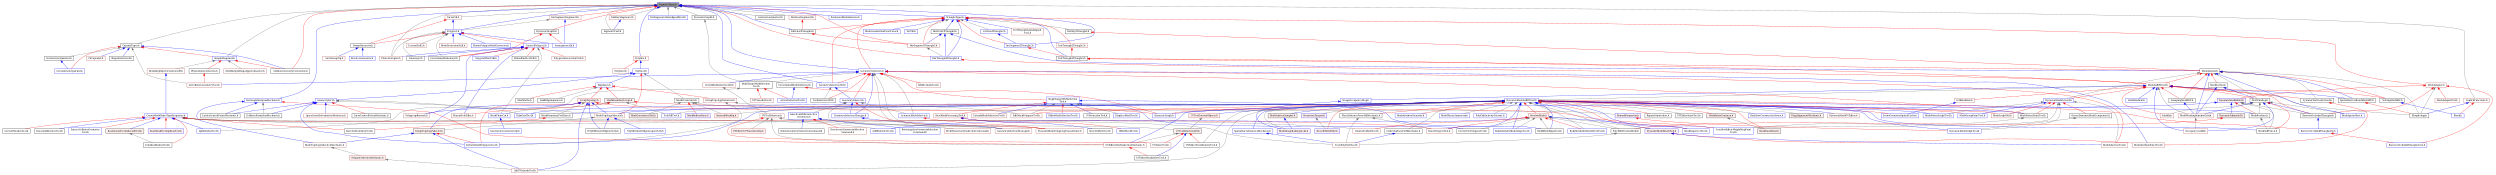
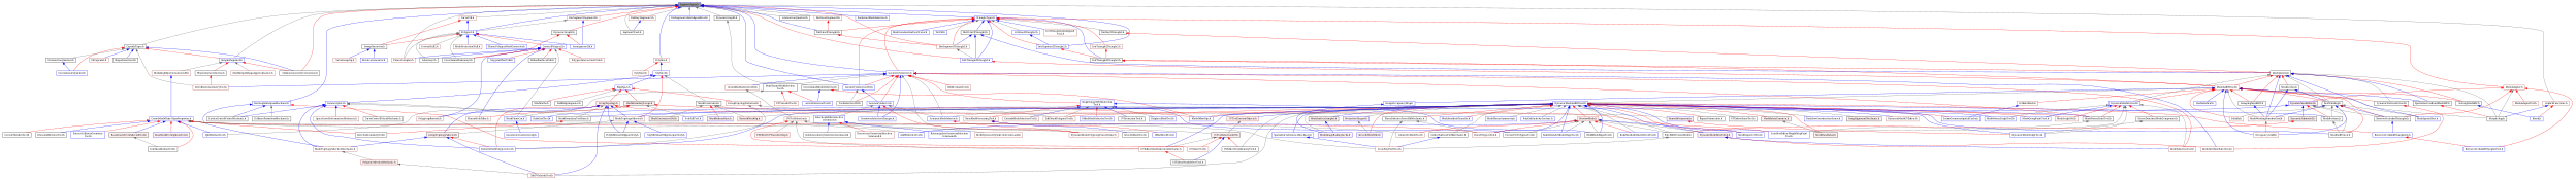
  digraph {
    fontname="Noto Serif"
    node [color=blue fillcolor=white fontname="Noto Serif" fontsize=10 shape=box style=filled]
    edge [color=red dir=back fontname="Noto Serif" fontsize=10 labelfontname=Helvetica labelfontsize=10 style=solid]
    n1 [fillcolor=grey60 fontcolor=black height=0.2 label="SegmentTypes.h" width=0.4]
    n2 [color=black height=0.2 label="CapsuleTypes.h" width=0.4]
    n3 [color=black height=0.2 label="CollisionGeometryConversion.h" width=0.4]
    n4 [height=0.2 label="SimpleShapeSet3.h" width=0.4]
    n5 [color=brown height=0.2 label="CurveUtil.h" width=0.4]
    n6 [height=0.2 label="Polygon2.h" width=0.4]
    n7 [color=brown height=0.2 label="PlanarComplex.h" width=0.4]
    n8 [color=brown height=0.2 label="DistLine3Segment3.h" width=0.4]
    n9 [color=black height=0.2 label="DistLine3Triangle3.h" width=0.4]
    n10 [color=brown height=0.2 label="DistSegment3Triangle3.h" width=0.4]
    n11 [height=0.2 label="DistTriangle3Triangle3.h" width=0.4]
    n12 [color=brown height=0.2 label="DistRay3Segment3.h" width=0.4]
    n13 [color=black height=0.2 label="SegmentTree3.h" width=0.4]
    n14 [height=0.2 label="DistSegment2AxisAlignedBox2.h" width=0.4]
    n15 [color=black height=0.2 label="DynamicGraph2.h" width=0.4]
    n16 [color=black height=0.2 label="DynamicGraph3.h" width=0.4]
    n17 [height=0.2 label="GeometrySelection.h" width=0.4]
    n18 [height=0.2 label="GeometrySelectionUtil.h" width=0.4]
    n19 [color=brown height=0.2 label="ImplicitFunctions.h" width=0.4]
    n20 [color=black height=0.2 label="IntersectionQueries2.h" width=0.4]
    n21 [color=brown height=0.2 label="IntrSegment2Segment2.h" width=0.4]
    n22 [height=0.2 label="IntrSegment2Triangle2.h" width=0.4]
    n23 [height=0.2 label="PersistentMeshSelection.h" width=0.4]
    n24 [color=brown height=0.2 label="Polyline.h" width=0.4]
    n25 [height=0.2 label="RectangleMarqueeMechanic.h" width=0.4]
    n26 [height=0.2 label="TriangleTypes.h" width=0.4]
    n27 [height=0.2 label="ContainmentQueries3.h" width=0.4]
    n28 [color=brown height=0.2 label="FitCapsule3.h" width=0.4]
    n29 [color=black height=0.2 label="IntersectionQueries3.h" width=0.4]
    n30 [color=brown height=0.2 label="SetCollisionGeometryTool.h" width=0.4]
    n31 [color=black height=0.2 label="ShapeDetection3.h" width=0.4]
    n32 [color=brown height=0.2 label="MeshSimpleShapeApproximation.h" width=0.4]
    n33 [color=brown height=0.2 label="ModelingObjectsCreationAPI.h" width=0.4]
    n34 [color=black height=0.2 label="PhysicsDataCollection.h" width=0.4]
    n35 [color=black height=0.2 label="SweepGenerator.h" width=0.4]
    n36 [height=0.2 label="Arrangement2d.h" width=0.4]
    n37 [color=black height=0.2 label="ConstrainedDelaunay2.h" width=0.4]
    n38 [color=brown height=0.2 label="ConvexHull2.h" width=0.4]
    n39 [color=black height=0.2 label="Delaunay2.h" width=0.4]
    n40 [height=0.2 label="GeneralPolygon2.h" width=0.4]
    n41 [color=brown height=0.2 label="MeshProjectionHull.h" width=0.4]
    n42 [height=0.2 label="PlanarPolygonMeshGenerator.h" width=0.4]
    n43 [color=brown height=0.2 label="MeshAABBTree3.h" width=0.4]
    n44 [color=black height=0.2 label="ConstrainedMeshDeformer.h" width=0.4]
    n45 [height=0.2 label="DynamicMeshSelector.h" width=0.4]
    n46 [color=black height=0.2 label="MeshVertexPaintTool.h" width=0.4]
    n47 [color=brown height=0.2 label="MeshAttributePaintTool.h" width=0.4]
    n48 [color=brown height=0.2 label="MeshSelectionTool.h" width=0.4]
    n49 [color=brown height=0.2 label="DynamicMeshPolygroupTransformer.h" width=0.4]
    n50 [color=brown height=0.2 label="EditNormalsTool.h" width=0.4]
    n51 [height=0.2 label="GeometrySelectionChanges.h" width=0.4]
-   n52 [color=brown height=0.2 label="GeometrySelectionManager.h" width=0.4]
    n53 [height=0.2 label="GeometrySelector.h" width=0.4]
    n54 [color=black height=0.2 label="ToolSelectionUtil.h" width=0.4]
    n55 [color=black height=0.2 label="MultiTargetWithSelection\lTool.h" width=0.4]
    n56 [height=0.2 label="SingleTargetWithSelection\lTool.h" width=0.4]
    n57 [color=brown height=0.2 label="StoredMeshSelectionUtil.h" width=0.4]
    n58 [color=black height=0.2 label="Morphology.h" width=0.4]
    n59 [height=0.2 label="Blend.h" width=0.4]
    n60 [color=black height=0.2 label="IntrTriangle3Triangle3.h" width=0.4]
    n61 [color=brown height=0.2 label="Polyline2.h" width=0.4]
    n62 [height=0.2 label="Polyline3.h" width=0.4]
    n63 [color=brown height=0.2 label="UVEditorMeshSelectionMechanic.h" width=0.4]
    n64 [color=brown height=0.2 label="MeshTopologySelectionMechanic.h" width=0.4]
    n65 [color=black height=0.2 label="CollisionPrimitivesMechanic.h" width=0.4]
    n66 [color=black height=0.2 label="LatticeControlPointsMechanic.h" width=0.4]
    n67 [color=black height=0.2 label="DistPoint3Triangle3.h" width=0.4]
    n68 [height=0.2 label="IntrLine2Triangle2.h" width=0.4]
    n69 [color=black height=0.2 label="IntrRay3Triangle3.h" width=0.4]
    n70 [color=brown height=0.2 label="IntrTriangle2AxisAligned\lBox2.h" width=0.4]
    n71 [color=brown height=0.2 label="IntrTriangle2Triangle2.h" width=0.4]
    n72 [color=brown height=0.2 label="MeshAdapter.h" width=0.4]
    n73 [height=0.2 label="MeshGeodesicSurfaceTracer.h" width=0.4]
    n74 [height=0.2 label="TetUtil.h" width=0.4]
    n75 [height=0.2 label="CreateMeshObjectTypeProperties.h" width=0.4]
    n76 [height=0.2 label="AddPrimitiveTool.h" width=0.4]
    n77 [color=black fillcolor="#FFF0F0" height=0.2 label="BaseCreateFromSelectedTool.h" width=0.4]
    n78 [color=black height=0.2 label="CombineMeshesTool.h" width=0.4]
    n79 [fillcolor="#FFF0F0" height=0.2 label="BaseMeshFromSplinesTool.h" width=0.4]
    n80 [color=black height=0.2 label="ConvertMeshesTool.h" width=0.4]
    n81 [color=black height=0.2 label="DrawAndRevolveTool.h" width=0.4]
    n82 [color=brown height=0.2 label="DrawPolyPathTool.h" width=0.4]
    n83 [color=brown height=0.2 label="DrawPolygonTool.h" width=0.4]
    n84 [height=0.2 label="ExtractCollisionGeometry\lTool.h" width=0.4]
    n85 [color=black height=0.2 label="RevolveBoundaryTool.h" width=0.4]
    n86 [height=0.2 label="SplitMeshesTool.h" width=0.4]
    n87 [color=brown height=0.2 label="VolumeToMeshTool.h" width=0.4]
    n88 [color=brown height=0.2 label="CurveSweepOp.h" width=0.4]
    n89 [height=0.2 label="RevolveGenerator.h" width=0.4]
    n90 [color=black height=0.2 label="EmbedSurfacePath.h" width=0.4]
    n91 [height=0.2 label="MeshPlaneCut.h" width=0.4]
    n92 [color=brown height=0.2 label="PlanarHoleFiller.h" width=0.4]
    n93 [color=brown height=0.2 label="PolygonIntersectionUtils.h" width=0.4]
    n94 [height=0.2 label="PolygonOffsetUtils.h" width=0.4]
    n95 [color=brown height=0.2 label="PolygroupRemesh.h" width=0.4]
    n96 [height=0.2 label="GenerateCrossSectionOp.h" width=0.4]
    n97 [color=black height=0.2 label="CachingMeshSDF.h" width=0.4]
    n98 [color=brown height=0.2 label="ColliderMesh.h" width=0.4]
    n99 [height=0.2 label="DynamicMeshAABBTree3.h" width=0.4]
    n100 [height=0.2 label="DynamicMeshOctree3.h" width=0.4]
    n101 [color=black height=0.2 label="DynamicVerticesOctree3.h" width=0.4]
    n102 [color=black height=0.2 label="FastWinding.h" width=0.4]
    n103 [color=brown height=0.2 label="MeshWindingNumberGrid.h" width=0.4]
    n104 [color=brown height=0.2 label="OccupancyGrid3.h" width=0.4]
    n105 [color=black height=0.2 label="RemoveOccludedTriangles.h" width=0.4]
    n106 [color=brown height=0.2 label="Solidify.h" width=0.4]
    n107 [height=0.2 label="ImageOccupancyMap.h" width=0.4]
    n108 [height=0.2 label="MeshMeshCut.h" width=0.4]
    n109 [color=black height=0.2 label="SparseNarrowBandMeshSDF.h" width=0.4]
    n110 [color=black height=0.2 label="SweepingMeshSDF.h" width=0.4]
    n111 [height=0.2 label="SceneGeometrySpatialCache.h" width=0.4]
    n112 [height=0.2 label="BakeMeshAttributeMapsTool.h" width=0.4]
    n113 [height=0.2 label="BakeMeshAttributeVertexTool.h" width=0.4]
    n114 [color=black height=0.2 label="CollectSurfacePathMechanic.h" width=0.4]
    n115 [height=0.2 label="CubeGridTool.h" width=0.4]
    n116 [height=0.2 label="DataflowConstructionScene.h" width=0.4]
    n117 [height=0.2 label="DataflowEditorWeightMapPaint\lTool.h" width=0.4]
    n118 [height=0.2 label="DeformMeshPolygonsTool.h" width=0.4]
    n119 [color=black fillcolor="#FFF0F0" height=0.2 label="DragAlignmentMechanic.h" width=0.4]
    n120 [fillcolor="#FFF0F0" height=0.2 label="DynamicMeshBrushTool.h" width=0.4]
    n121 [height=0.2 label="DynamicMeshSculptTool.h" width=0.4]
    n122 [color=brown height=0.2 label="DynamicMeshUVEditor.h" width=0.4]
    n123 [color=brown height=0.2 label="EditMeshPolygonsTool.h" width=0.4]
    n124 [color=brown height=0.2 label="EditUVIslandsTool.h" width=0.4]
    n125 [height=0.2 label="HoleFillTool.h" width=0.4]
    n126 [height=0.2 label="MeshAttributeTransfer.h" width=0.4]
    n127 [color=black fillcolor="#FFF0F0" height=0.2 label="MeshBakerCommon.h" width=0.4]
    n128 [color=black fillcolor="#FFF0F0" height=0.2 label="MeshBaseBaker.h" width=0.4]
    n129 [color=black height=0.2 label="MeshBoolean.h" width=0.4]
    n130 [color=black height=0.2 label="MeshSelfUnion.h" width=0.4]
    n131 [color=black height=0.2 label="MeshBoundaryToolBase.h" width=0.4]
    n132 [height=0.2 label="MeshGroupPaintTool.h" width=0.4]
    n133 [fillcolor="#FFF0F0" height=0.2 label="MeshImageBakingCache.h" width=0.4]
    n134 [height=0.2 label="MeshInspectorTool.h" width=0.4]
-   n135 [height=0.2 label="DynamicGraph.h" width=0.4]
+   n135 [height=0.2 label="MeshOffsetOps.h" width=0.4]
    n136 [height=0.2 label="MeshPlanarSymmetry.h" width=0.4]
    n137 [color=brown height=0.2 label="MeshSculptUtil.h" width=0.4]
    n138 [color=black fillcolor="#FFF0F0" height=0.2 label="MeshSurfaceSampler.h" width=0.4]
    n139 [color=brown height=0.2 label="MeshTopologySelector.h" width=0.4]
    n140 [height=0.2 label="MeshVertexSculptTool.h" width=0.4]
    n141 [color=black height=0.2 label="PlaneDistanceFromHitMechanic.h" width=0.4]
    n142 [height=0.2 label="PolyEditActivityContext.h" width=0.4]
    n143 [color=black height=0.2 label="PolyEditPreviewMesh.h" width=0.4]
    n144 [color=brown fillcolor="#FFF0F0" height=0.2 label="PreviewMesh.h" width=0.4]
    n145 [color=black height=0.2 label="WeldMeshEdgesTool.h" width=0.4]
    n146 [fillcolor="#FFF0F0" height=0.2 label="ProjectionTargets.h" width=0.4]
    n147 [fillcolor="#FFF0F0" height=0.2 label="SmoothHoleFiller.h" width=0.4]
    n148 [color=brown fillcolor="#FFF0F0" height=0.2 label="RemeshMeshOp.h" width=0.4]
    n149 [height=0.2 label="RemoveOccludedTrianglesOp.h" width=0.4]
    n150 [color=black height=0.2 label="RepairOrientation.h" width=0.4]
    n151 [height=0.2 label="SpatialCurveDistanceMechanic.h" width=0.4]
    n152 [color=black height=0.2 label="UVEditorSeamTool.h" width=0.4]
    n153 [color=black height=0.2 label="UVEditorTexelDensityTool.h" width=0.4]
    n154 [color=brown fillcolor="#FFF0F0" height=0.2 label="UVToolContextObjects.h" width=0.4]
    n155 [color=black height=0.2 label="OctreeDynamicMeshComponent.h" width=0.4]
    n156 [height=0.2 label="MeshSpatialSort.h" width=0.4]
    n157 [color=black fillcolor="#FFF0F0" height=0.2 label="GroupTopologySelector.h" width=0.4]
    n158 [color=black height=0.2 label="PolyEditInsertEdgeActivity.h" width=0.4]
    n159 [height=0.2 label="PolyEditInsertEdgeLoopActivity.h" width=0.4]
    n160 [color=black height=0.2 label="ConvertToPolygonsTool.h" width=0.4]
    n161 [height=0.2 label="RemoveOccludedTrianglesTool.h" width=0.4]
    n162 [color=black height=0.2 label="UVEditorBrushSelectTool.h" width=0.4]
    n163 [color=black fillcolor="#FFF0F0" height=0.2 label="UVToolSelectionAPI.h" width=0.4]
    n164 [color=brown fillcolor="#FFF0F0" height=0.2 label="PolygonSelectionMechanic.h" width=0.4]
    n165 [color=brown height=0.2 label="UVSelectTool.h" width=0.4]
    n166 [height=0.2 label="LatticeDeformerTool.h" width=0.4]
    n167 [height=0.2 label="SelectionEditInteractive\lCommand.h" width=0.4]
    n168 [color=brown height=0.2 label="UVTransferTool.h" width=0.4]
    n169 [color=brown height=0.2 label="BaseMeshProcessingTool.h" width=0.4]
    n170 [height=0.2 label="DisplaceMeshTool.h" width=0.4]
    n171 [color=brown height=0.2 label="ExtrudeMeshSelectionTool.h" width=0.4]
    n172 [height=0.2 label="OffsetMeshSelectionTool.h" width=0.4]
    n173 [color=black height=0.2 label="UVProjectionTool.h" width=0.4]
    n174 [color=brown height=0.2 label="UVToolSelection.h" width=0.4]
    n175 [color=black height=0.2 label="DeleteGeometrySelectionCommand.h" width=0.4]
    n176 [color=brown height=0.2 label="DisconnectGeometrySelection\lCommand.h" width=0.4]
    n177 [color=brown height=0.2 label="ModifyGeometrySelectionCommand.h" width=0.4]
    n178 [height=0.2 label="RetriangulateGeometrySelection\lCommand.h" width=0.4]
    n179 [height=0.2 label="OffsetMeshTool.h" width=0.4]
    n180 [color=black height=0.2 label="SmoothMeshTool.h" width=0.4]
    n181 [color=brown fillcolor="#FFF0F0" height=0.2 label="UVEditorUVTransformOp.h" width=0.4]
    n182 [color=black height=0.2 label="MeshQueries.h" width=0.4]
    n183 [color=black height=0.2 label="MeshCaches.h" width=0.4]
    n184 [height=0.2 label="EdgeSpan.h" width=0.4]
    n185 [height=0.2 label="GeometrySet3.h" width=0.4]
    n186 [color=black height=0.2 label="MeshConstraints.h" width=0.4]
    n187 [color=brown fillcolor="#FFF0F0" height=0.2 label="GroupTopology.h" width=0.4]
    n188 [color=brown height=0.2 label="GroupTopologyDeformer.h" width=0.4]
    n189 [color=black fillcolor="#FFF0F0" height=0.2 label="MeshBoundaryLoops.h" width=0.4]
    n190 [color=black height=0.2 label="MeshPaths.h" width=0.4]
    n191 [color=black height=0.2 label="WeldEdgeSequence.h" width=0.4]
    n192 [color=black height=0.2 label="CurveControlPointsMechanic.h" width=0.4]
    n193 [color=brown height=0.2 label="SpaceCurveDeformationMechanic.h" width=0.4]
    n194 [color=black fillcolor="#FFF0F0" height=0.2 label="MeshConstraintsUtil.h" width=0.4]
    n195 [fillcolor="#FFF0F0" height=0.2 label="MeshRefinerBase.h" width=0.4]
    n196 [fillcolor="#FFF0F0" height=0.2 label="RemeshProperties.h" width=0.4]
    n197 [fillcolor="#FFF0F0" height=0.2 label="DynamicMeshEditor.h" width=0.4]
    n198 [color=brown height=0.2 label="MeshAdapterUtil.h" width=0.4]
    n199 [color=black fillcolor="#FFF0F0" height=0.2 label="DynamicSubmesh3.h" width=0.4]
    n1 -> n2 [color=gray40]
    n1 -> n3
    n1 -> n4 [color=gray40]
    n1 -> n5 [color=gray40]
    n1 -> n6 [color=blue]
    n1 -> n7 [color=gray40]
    n1 -> n8 [color=gray40]
    n1 -> n9 [color=blue]
    n1 -> n10
    n1 -> n11
    n1 -> n12 [color=gray40]
    n1 -> n13 [color=gray40]
    n1 -> n14 [color=gray40]
    n1 -> n15
    n1 -> n16 [color=gray40]
    n1 -> n17 [color=blue]
    n1 -> n18 [color=blue]
    n1 -> n19 [color=gray40]
    n1 -> n20 [color=gray40]
    n1 -> n21
    n1 -> n22 [color=blue]
    n1 -> n23 [color=blue]
    n1 -> n24 [color=blue]
    n1 -> n25 [color=blue]
    n1 -> n26 [color=blue]
    n2 -> n3 [color=blue]
    n2 -> n4
    n2 -> n27
    n2 -> n28 [color=blue]
    n2 -> n29 [color=gray40]
    n2 -> n30 [color=gray40]
    n2 -> n31 [color=blue]
    n4 -> n3
    n4 -> n32 [color=gray40]
    n4 -> n33 [color=gray40]
    n4 -> n34
    n5 -> n6 [color=blue]
    n5 -> n35
    n6 -> n7 [color=gray40]
    n6 -> n35
    n6 -> n36 [color=blue]
    n6 -> n37 [color=gray40]
    n6 -> n38 [color=gray40]
    n6 -> n39 [color=gray40]
    n6 -> n40
    n6 -> n41 [color=blue]
    n6 -> n42 [color=blue]
    n8 -> n9
    n9 -> n10
    n10 -> n11 [color=gray40]
    n11 -> n43
    n12 -> n13 [color=blue]
    n15 -> n36
    n15 -> n37
    n16 -> n44 [color=gray40]
    n17 -> n18
    n17 -> n30 [color=blue]
    n17 -> n45 [color=gray40]
    n17 -> n46
    n17 -> n47 [color=blue]
    n17 -> n48
    n17 -> n49 [color=gray40]
    n17 -> n50
    n17 -> n51 [color=blue]
-   n17 -> n52 [color=gray40]
    n17 -> n53
    n17 -> n54
    n17 -> n55 [color=gray40]
    n17 -> n56
    n17 -> n57 [color=blue]
    n18 -> n53 [color=blue]
    n18 -> n54 [color=gray40]
    n19 -> n58 [color=blue]
    n19 -> n59
    n21 -> n6 [color=gray40]
    n21 -> n36 [color=blue]
    n22 -> n60
    n24 -> n61
    n24 -> n62 [color=blue]
    n25 -> n63
    n25 -> n64 [color=blue]
    n25 -> n65 [color=gray40]
    n25 -> n66 [color=blue]
    n26 -> n9
    n26 -> n10
    n26 -> n11 [color=blue]
    n26 -> n17
    n26 -> n18
    n26 -> n22
    n26 -> n60 [color=blue]
    n26 -> n67 [color=blue]
    n26 -> n68 [color=gray40]
    n26 -> n69 [color=gray40]
    n26 -> n70 [color=blue]
    n26 -> n71
    n26 -> n72
    n26 -> n73 [color=blue]
    n26 -> n74 [color=gray40]
    n29 -> n27 [color=blue]
    n33 -> n75 [color=blue]
    n34 -> n30
    n35 -> n88 [color=blue]
    n35 -> n89 [color=blue]
    n40 -> n7 [color=blue]
    n40 -> n37
    n40 -> n39 [color=blue]
    n40 -> n90
    n40 -> n91 [color=gray40]
    n40 -> n92 [color=blue]
    n40 -> n93
    n40 -> n94
    n40 -> n95 [color=blue]
    n43 -> n58 [color=gray40]
    n43 -> n97
    n43 -> n98
    n43 -> n99 [color=gray40]
    n43 -> n100
    n43 -> n101
    n43 -> n102
    n43 -> n103 [color=gray40]
    n43 -> n104 [color=blue]
    n43 -> n105
    n43 -> n106
    n43 -> n107 [color=blue]
    n43 -> n108 [color=blue]
    n43 -> n109 [color=blue]
    n43 -> n110
    n44 -> n135
    n44 -> n166 [color=blue]
    n45 -> n49
    n46 -> n117 [color=gray40]
-   n51 -> n52 [color=blue]
    n53 -> n45 [color=gray40]
    n53 -> n49
    n53 -> n51 [color=blue]
-   n53 -> n52 [color=gray40]
    n53 -> n167 [color=gray40]
    n55 -> n86 [color=gray40]
    n55 -> n166
    n55 -> n168
    n56 -> n123 [color=gray40]
    n56 -> n145 [color=blue]
    n56 -> n160 [color=blue]
    n56 -> n169
    n56 -> n170 [color=gray40]
    n56 -> n171 [color=blue]
    n56 -> n172
    n56 -> n173 [color=blue]
    n57 -> n174 [color=gray40]
    n60 -> n43
    n60 -> n182
    n62 -> n139
    n62 -> n184 [color=blue]
    n62 -> n185 [color=blue]
    n62 -> n186 [color=gray40]
    n63 -> n162
    n64 -> n164 [color=gray40]
    n67 -> n10 [color=blue]
    n67 -> n11 [color=blue]
    n67 -> n182 [color=blue]
    n68 -> n22 [color=blue]
    n69 -> n182
    n71 -> n60
    n72 -> n58 [color=gray40]
    n72 -> n105
    n72 -> n161
    n72 -> n197
    n72 -> n198
    n75 -> n76 [color=gray40]
    n75 -> n77 [color=blue]
    n75 -> n78
    n75 -> n79
    n75 -> n80
    n75 -> n81 [color=blue]
    n75 -> n82 [color=gray40]
    n75 -> n83
    n75 -> n84
    n75 -> n85
    n75 -> n86 [color=blue]
    n75 -> n87 [color=gray40]
    n77 -> n78 [color=gray40]
    n91 -> n96 [color=blue]
    n97 -> n59 [color=blue]
    n98 -> n111 [color=blue]
+   n99 -> n45 [color=gray40]
    n99 -> n46 [color=blue]
    n99 -> n63 [color=blue]
    n99 -> n83 [color=blue]
    n99 -> n111
    n99 -> n112 [color=blue]
    n99 -> n113 [color=gray40]
    n99 -> n114 [color=gray40]
    n99 -> n115 [color=blue]
    n99 -> n116 [color=gray40]
    n99 -> n117 [color=blue]
    n99 -> n118 [color=blue]
    n99 -> n119 [color=gray40]
    n99 -> n120 [color=blue]
    n99 -> n121 [color=blue]
    n99 -> n122 [color=blue]
    n99 -> n123
    n99 -> n124 [color=gray40]
    n99 -> n125 [color=gray40]
    n99 -> n126
    n99 -> n127
    n99 -> n128
    n99 -> n129 [color=blue]
    n99 -> n130 [color=blue]
    n99 -> n131 [color=blue]
    n99 -> n132
    n99 -> n133 [color=gray40]
    n99 -> n134
    n99 -> n135
    n99 -> n136 [color=gray40]
    n99 -> n137
    n99 -> n138 [color=blue]
    n99 -> n139 [color=blue]
    n99 -> n140 [color=blue]
    n99 -> n141
    n99 -> n142 [color=gray40]
    n99 -> n143 [color=gray40]
    n99 -> n144
    n99 -> n145 [color=blue]
    n99 -> n146 [color=gray40]
    n99 -> n147
    n99 -> n148 [color=gray40]
    n99 -> n149
    n99 -> n150
    n99 -> n151 [color=blue]
    n99 -> n152 [color=gray40]
    n99 -> n153 [color=gray40]
    n99 -> n154 [color=blue]
    n100 -> n46
    n100 -> n48 [color=gray40]
    n100 -> n117 [color=gray40]
    n100 -> n121 [color=gray40]
    n100 -> n132 [color=blue]
    n100 -> n137
    n100 -> n140 [color=gray40]
    n100 -> n155
    n101 -> n47
    n102 -> n103 [color=blue]
    n102 -> n104 [color=blue]
    n102 -> n105 [color=blue]
    n102 -> n106 [color=gray40]
    n102 -> n129 [color=gray40]
    n102 -> n130
    n102 -> n156 [color=gray40]
    n103 -> n104 [color=gray40]
    n105 -> n149 [color=blue]
    n107 -> n133 [color=blue]
    n109 -> n58
    n110 -> n103 [color=blue]
    n114 -> n82 [color=blue]
    n120 -> n47
    n120 -> n48 [color=blue]
    n127 -> n128 [color=gray40]
    n129 -> n130 [color=gray40]
    n131 -> n85
    n138 -> n133 [color=blue]
    n139 -> n157 [color=gray40]
    n139 -> n158 [color=blue]
    n139 -> n159 [color=blue]
    n141 -> n82 [color=gray40]
    n141 -> n83 [color=gray40]
    n143 -> n82 [color=gray40]
    n144 -> n76 [color=blue]
    n144 -> n83
    n144 -> n87
    n144 -> n112 [color=gray40]
    n144 -> n113
    n144 -> n120 [color=gray40]
    n144 -> n134 [color=blue]
    n144 -> n143 [color=gray40]
    n144 -> n145 [color=gray40]
    n144 -> n160 [color=gray40]
    n146 -> n147 [color=gray40]
    n149 -> n161
    n151 -> n82 [color=blue]
    n154 -> n163 [color=gray40]
    n155 -> n121 [color=gray40]
    n157 -> n64 [color=blue]
    n157 -> n118
    n157 -> n124 [color=blue]
    n163 -> n63 [color=gray40]
    n163 -> n153
    n163 -> n162 [color=blue]
    n163 -> n165
    n164 -> n124 [color=gray40]
    n167 -> n175 [color=blue]
    n167 -> n176
    n167 -> n177 [color=gray40]
    n167 -> n178 [color=blue]
    n169 -> n179
    n169 -> n180 [color=blue]
    n174 -> n63 [color=gray40]
    n174 -> n163 [color=gray40]
    n174 -> n165
    n174 -> n181 [color=gray40]
    n182 -> n43
    n182 -> n58 [color=gray40]
    n182 -> n97
    n182 -> n100 [color=gray40]
    n182 -> n101 [color=gray40]
    n182 -> n102 [color=gray40]
    n182 -> n103 [color=blue]
    n182 -> n109 [color=blue]
    n182 -> n110
    n182 -> n156 [color=blue]
    n182 -> n183
    n183 -> n102 [color=blue]
    n183 -> n103 [color=blue]
    n184 -> n187
    n184 -> n188
    n184 -> n189
    n184 -> n190
    n184 -> n191 [color=gray40]
-   n185 -> n65 [color=blue]
+   n185 -> n64 [color=blue]
    n185 -> n66 [color=blue]
    n185 -> n115 [color=gray40]
    n185 -> n118 [color=blue]
    n185 -> n139 [color=gray40]
    n185 -> n192
    n185 -> n193 [color=blue]
    n186 -> n148 [color=gray40]
    n186 -> n194 [color=gray40]
    n186 -> n195
    n186 -> n196 [color=gray40]
    n187 -> n95 [color=blue]
    n187 -> n117
    n187 -> n118
    n187 -> n124 [color=blue]
    n187 -> n131 [color=gray40]
    n187 -> n139 [color=blue]
    n187 -> n157 [color=blue]
    n187 -> n158 [color=blue]
    n188 -> n118 [color=gray40]
    n188 -> n123 [color=gray40]
    n189 -> n91 [color=gray40]
    n189 -> n92
    n189 -> n125 [color=gray40]
    n189 -> n135
    n196 -> n121
    n197 -> n105 [color=gray40]
    n197 -> n129
    n197 -> n130 [color=gray40]
    n197 -> n135 [color=blue]
    n197 -> n199 [color=blue]
    n199 -> n143
  }
